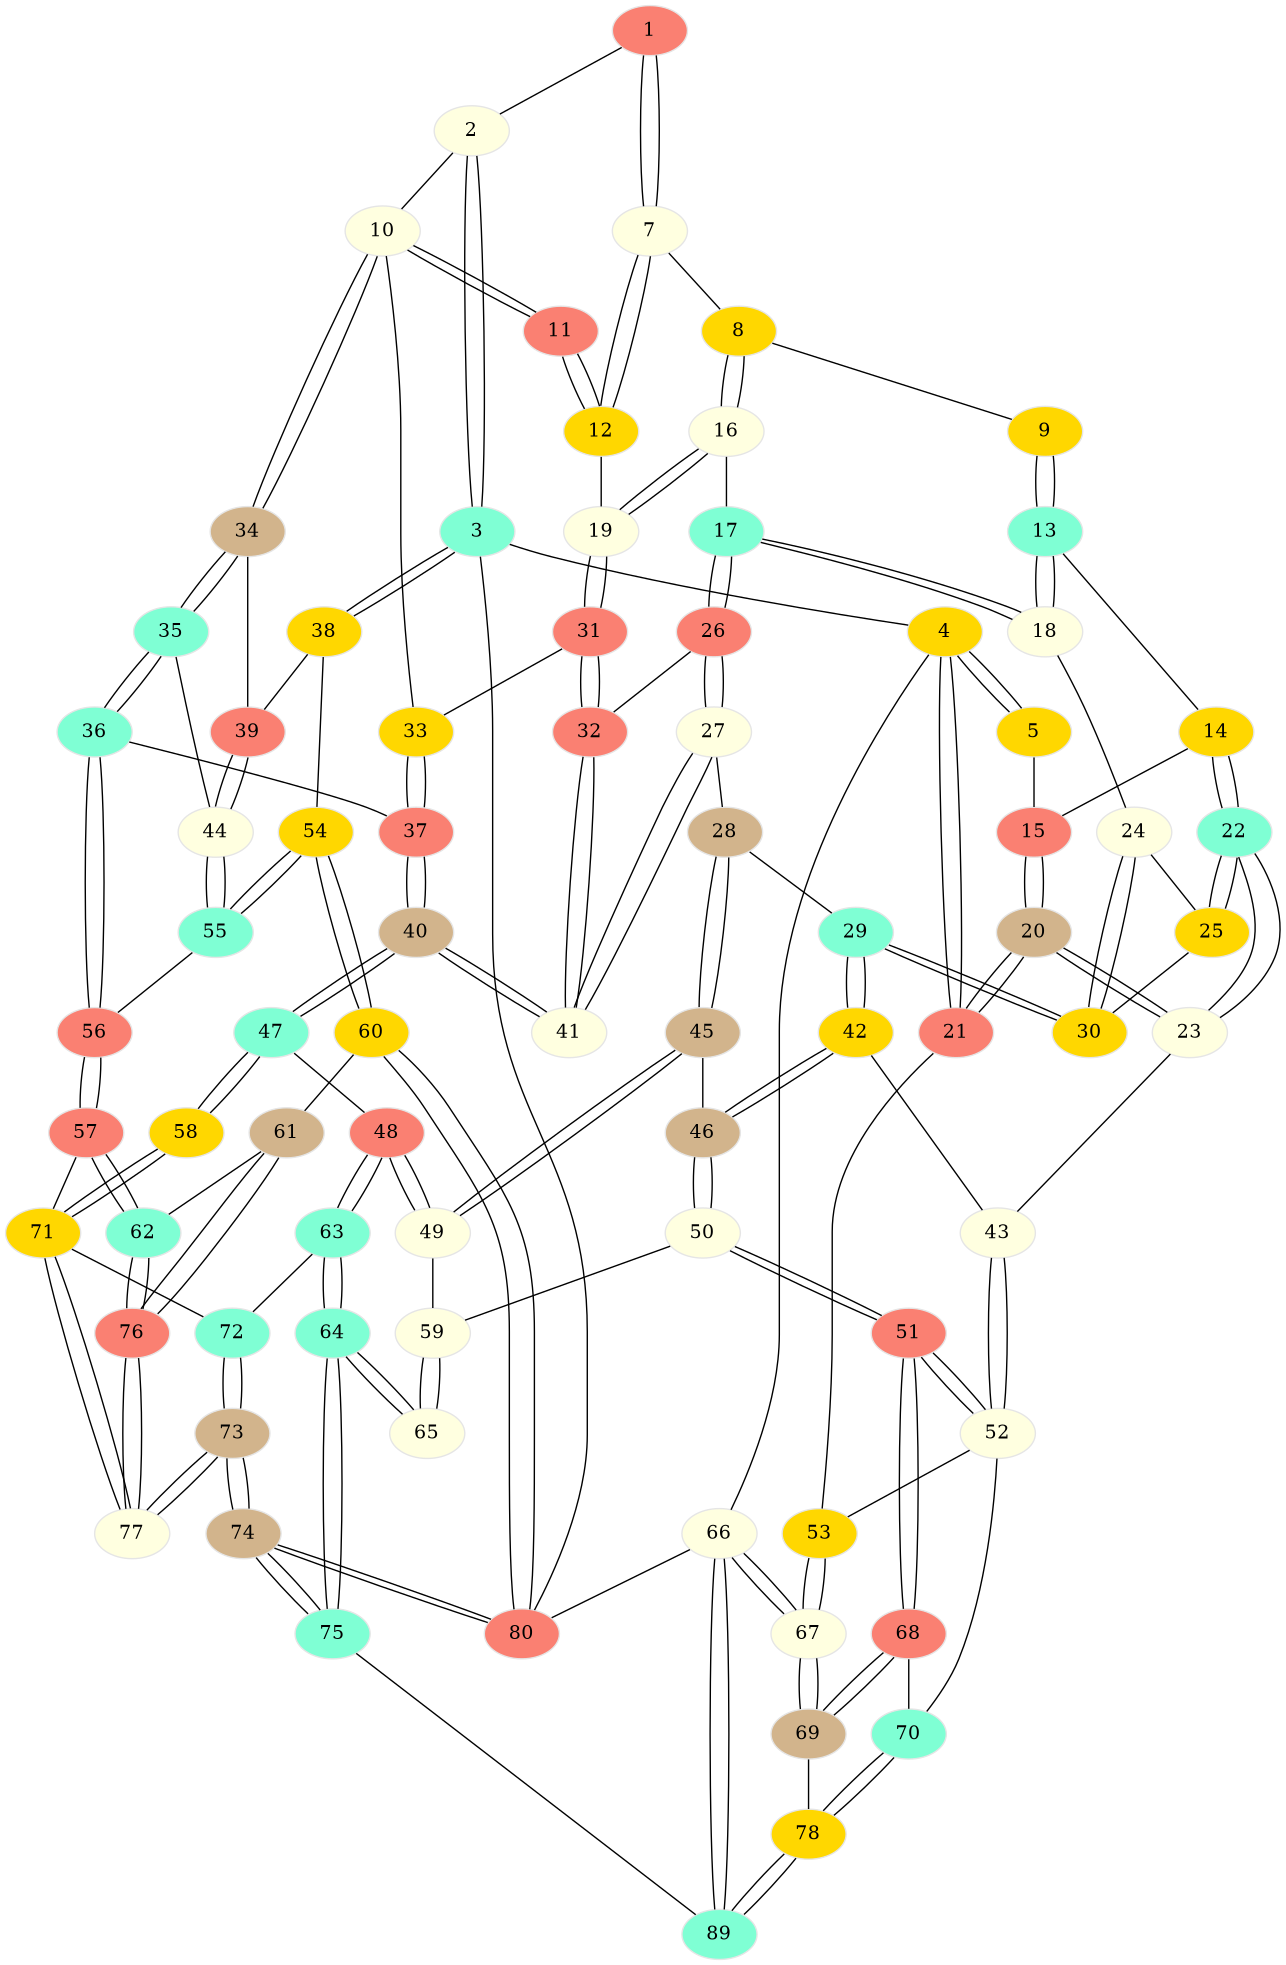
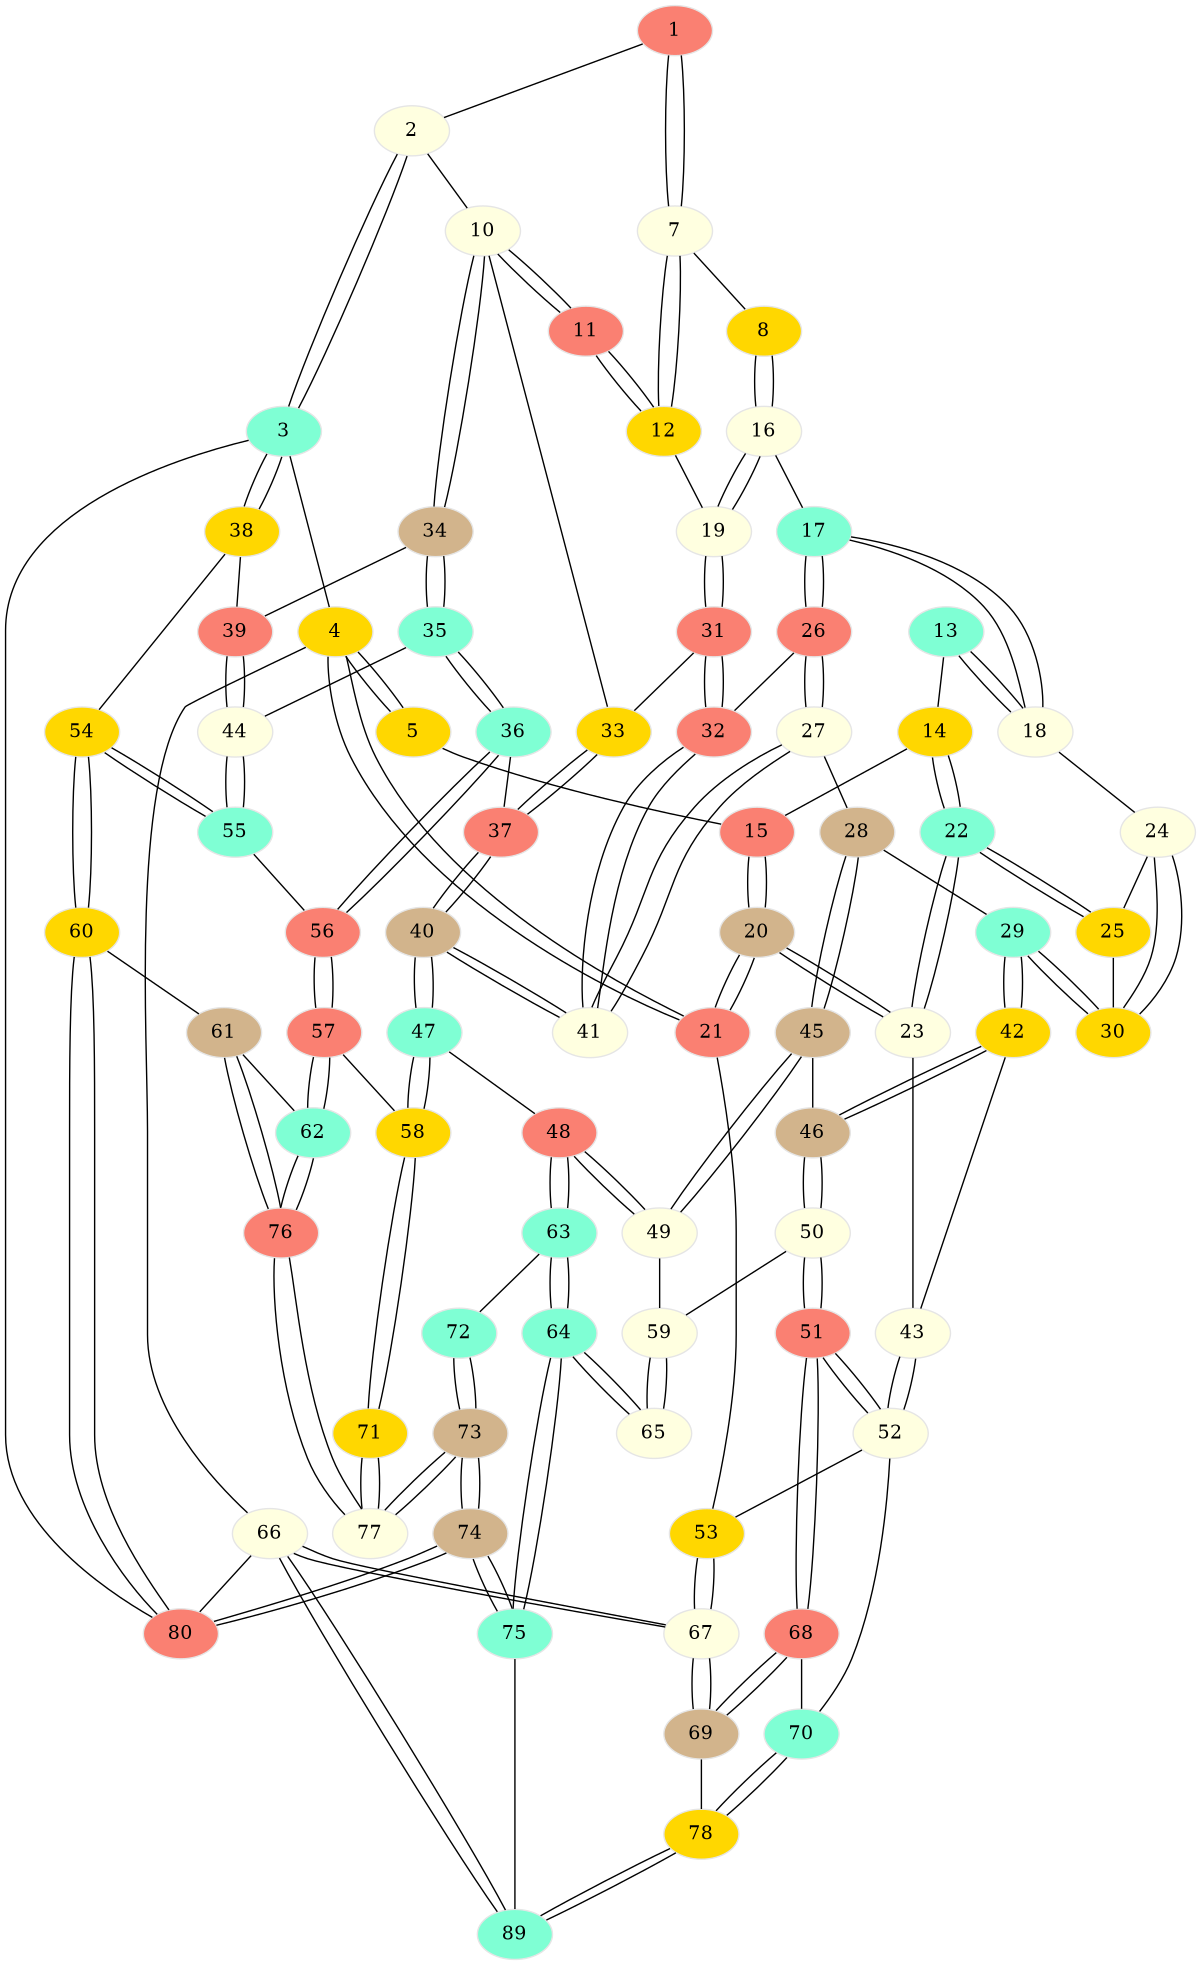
  graph {
    node [color=gray90 fillcolor=lightyellow style=filled]
    1 [fillcolor=salmon]
    2
    7
    3 [fillcolor=aquamarine]
    10
    8 [fillcolor=gold]
    12 [fillcolor=gold]
    4 [fillcolor=gold]
    38 [fillcolor=gold]
    80 [fillcolor=salmon]
    11 [fillcolor=salmon]
    34 [fillcolor=tan]
    33 [fillcolor=gold]
    5 [fillcolor=gold]
    21 [fillcolor=salmon]
    66
    39 [fillcolor=salmon]
    54 [fillcolor=gold]
    15 [fillcolor=salmon]
    53 [fillcolor=gold]
    67
    n22 [fillcolor=aquamarine label=89]
    20 [fillcolor=tan]
-   9 [fillcolor=gold]
    13 [fillcolor=aquamarine]
    16
    19
    17 [fillcolor=aquamarine]
    14 [fillcolor=gold]
    18
    35 [fillcolor=aquamarine]
    37 [fillcolor=salmon]
    31 [fillcolor=salmon]
    22 [fillcolor=aquamarine]
    24
    23
    25 [fillcolor=gold]
    26 [fillcolor=salmon]
    27
    32 [fillcolor=salmon]
    30 [fillcolor=gold]
    43
    52
    28 [fillcolor=tan]
    41
    29 [fillcolor=aquamarine]
    45 [fillcolor=tan]
    42 [fillcolor=gold]
    46 [fillcolor=tan]
    49
    40 [fillcolor=tan]
    36 [fillcolor=aquamarine]
    44
    56 [fillcolor=salmon]
    55 [fillcolor=aquamarine]
    57 [fillcolor=salmon]
    47 [fillcolor=aquamarine]
    60 [fillcolor=gold]
    48 [fillcolor=salmon]
    58 [fillcolor=gold]
    50
    70 [fillcolor=aquamarine]
    59
    51 [fillcolor=salmon]
    63 [fillcolor=aquamarine]
    71 [fillcolor=gold]
    64 [fillcolor=aquamarine]
    72 [fillcolor=aquamarine]
    65
    68 [fillcolor=salmon]
    69 [fillcolor=tan]
    61 [fillcolor=tan]
    62 [fillcolor=aquamarine]
    76 [fillcolor=salmon]
    77
    75 [fillcolor=aquamarine]
    73 [fillcolor=tan]
    78 [fillcolor=gold]
    74 [fillcolor=tan]
    1 -- 2
    1 -- 7
    1 -- 7
    2 -- 3
    2 -- 3
    2 -- 10
    7 -- 8
    7 -- 12
    7 -- 12
    3 -- 4
    3 -- 38
    3 -- 38
    3 -- 80
    10 -- 11
    10 -- 11
    10 -- 34
    10 -- 34
    10 -- 33
-   8 -- 9
    8 -- 16
    8 -- 16
    12 -- 19
    4 -- 5
    4 -- 5
    4 -- 21
    4 -- 21
    4 -- 66
    38 -- 39
    38 -- 54
    11 -- 12
    11 -- 12
    34 -- 39
    34 -- 35
    34 -- 35
    33 -- 37
    33 -- 37
    5 -- 15
    21 -- 53
    66 -- 80
    66 -- 67
    66 -- 67
    66 -- n22
    66 -- n22
    39 -- 44
    39 -- 44
    54 -- 55
    54 -- 55
    54 -- 60
    54 -- 60
    15 -- 20
    15 -- 20
    53 -- 67
    53 -- 67
    67 -- 69
    67 -- 69
    20 -- 21
    20 -- 21
    20 -- 23
    20 -- 23
-   9 -- 13
-   9 -- 13
    13 -- 14
    13 -- 18
    13 -- 18
    16 -- 19
    16 -- 19
    16 -- 17
    19 -- 31
    19 -- 31
    17 -- 18
    17 -- 18
    17 -- 26
    17 -- 26
    14 -- 15
    14 -- 22
    14 -- 22
    18 -- 24
    35 -- 36
    35 -- 36
    35 -- 44
    37 -- 40
    37 -- 40
    31 -- 33
    31 -- 32
    31 -- 32
    22 -- 23
    22 -- 23
    22 -- 25
    22 -- 25
    24 -- 25
    24 -- 30
    24 -- 30
    23 -- 43
    25 -- 30
    26 -- 27
    26 -- 27
    26 -- 32
    27 -- 28
    27 -- 41
    27 -- 41
    32 -- 41
    32 -- 41
    43 -- 52
    43 -- 52
    52 -- 53
    52 -- 70
    28 -- 29
    28 -- 45
    28 -- 45
    29 -- 30
    29 -- 30
    29 -- 42
    29 -- 42
    45 -- 46
    45 -- 49
    45 -- 49
    42 -- 43
    42 -- 46
    42 -- 46
    46 -- 50
    46 -- 50
    49 -- 59
    40 -- 41
    40 -- 41
    40 -- 47
    40 -- 47
    36 -- 37
    36 -- 56
    36 -- 56
    44 -- 55
    44 -- 55
    56 -- 57
    56 -- 57
    55 -- 56
-   57 -- 71
+   57 -- 58
    57 -- 62
    57 -- 62
    47 -- 48
    47 -- 58
    47 -- 58
    60 -- 80
    60 -- 80
    60 -- 61
    48 -- 49
    48 -- 49
    48 -- 63
    48 -- 63
    58 -- 71
    58 -- 71
    50 -- 59
    50 -- 51
    50 -- 51
    70 -- 78
    70 -- 78
    59 -- 65
    59 -- 65
    51 -- 52
    51 -- 52
    51 -- 68
    51 -- 68
    63 -- 64
    63 -- 64
    63 -- 72
-   71 -- 72
    71 -- 77
    71 -- 77
    64 -- 65
    64 -- 65
    64 -- 75
    64 -- 75
    72 -- 73
    72 -- 73
    68 -- 70
    68 -- 69
    68 -- 69
    69 -- 78
    61 -- 62
    61 -- 76
    61 -- 76
    62 -- 76
    62 -- 76
    76 -- 77
    76 -- 77
    75 -- n22
    73 -- 77
    73 -- 77
    73 -- 74
    73 -- 74
    78 -- n22
    78 -- n22
    74 -- 80
    74 -- 80
    74 -- 75
    74 -- 75
  }
